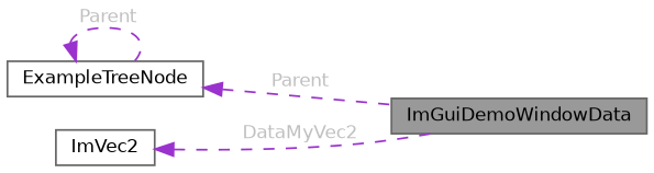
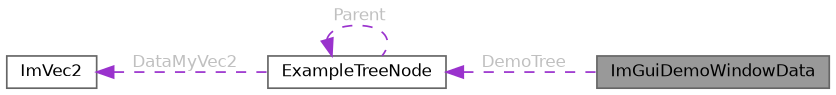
  digraph {
    rankdir=LR
    node [color=gray40 fillcolor=white fontname=Helvetica fontsize=10 shape=box style=filled]
    edge [color=darkorchid3 dir=back fontcolor=grey fontname=Helvetica fontsize=10 labelfontname=Helvetica labelfontsize=10 style=dashed]
    n1 [fillcolor=grey60 fontcolor=black height=0.2 label=ImGuiDemoWindowData width=0.4]
    n2 [height=0.2 label=ExampleTreeNode width=0.4]
    n3 [height=0.2 label=ImVec2 width=0.4]
-   n2 -> n1 [label=" Parent"]
+   n2 -> n1 [label=" DemoTree"]
    n2 -> n2 [label=" Parent"]
-   n3 -> n1 [label=" DataMyVec2"]
+   n3 -> n2 [label=" DataMyVec2"]
  }
